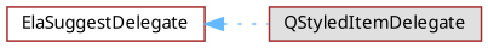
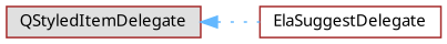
  digraph {
    rankdir=LR
    fontname="Noto Sans"
    node [color=brown fontname="Noto Sans" fontsize=10 shape=box style=filled]
    n1 [fillcolor="#E0E0E0" height=0.2 label=QStyledItemDelegate width=0.4]
    n2 [fillcolor=white height=0.2 label=ElaSuggestDelegate width=0.4]
-   n2 -> n1 [color=steelblue1 dir=back fontname="Noto Sans" fontsize=10 labelfontname=Helvetica labelfontsize=10 style=dotted]
+   n1 -> n2 [color=steelblue1 dir=back fontname="Noto Sans" fontsize=10 labelfontname=Helvetica labelfontsize=10 style=dotted]
  }
